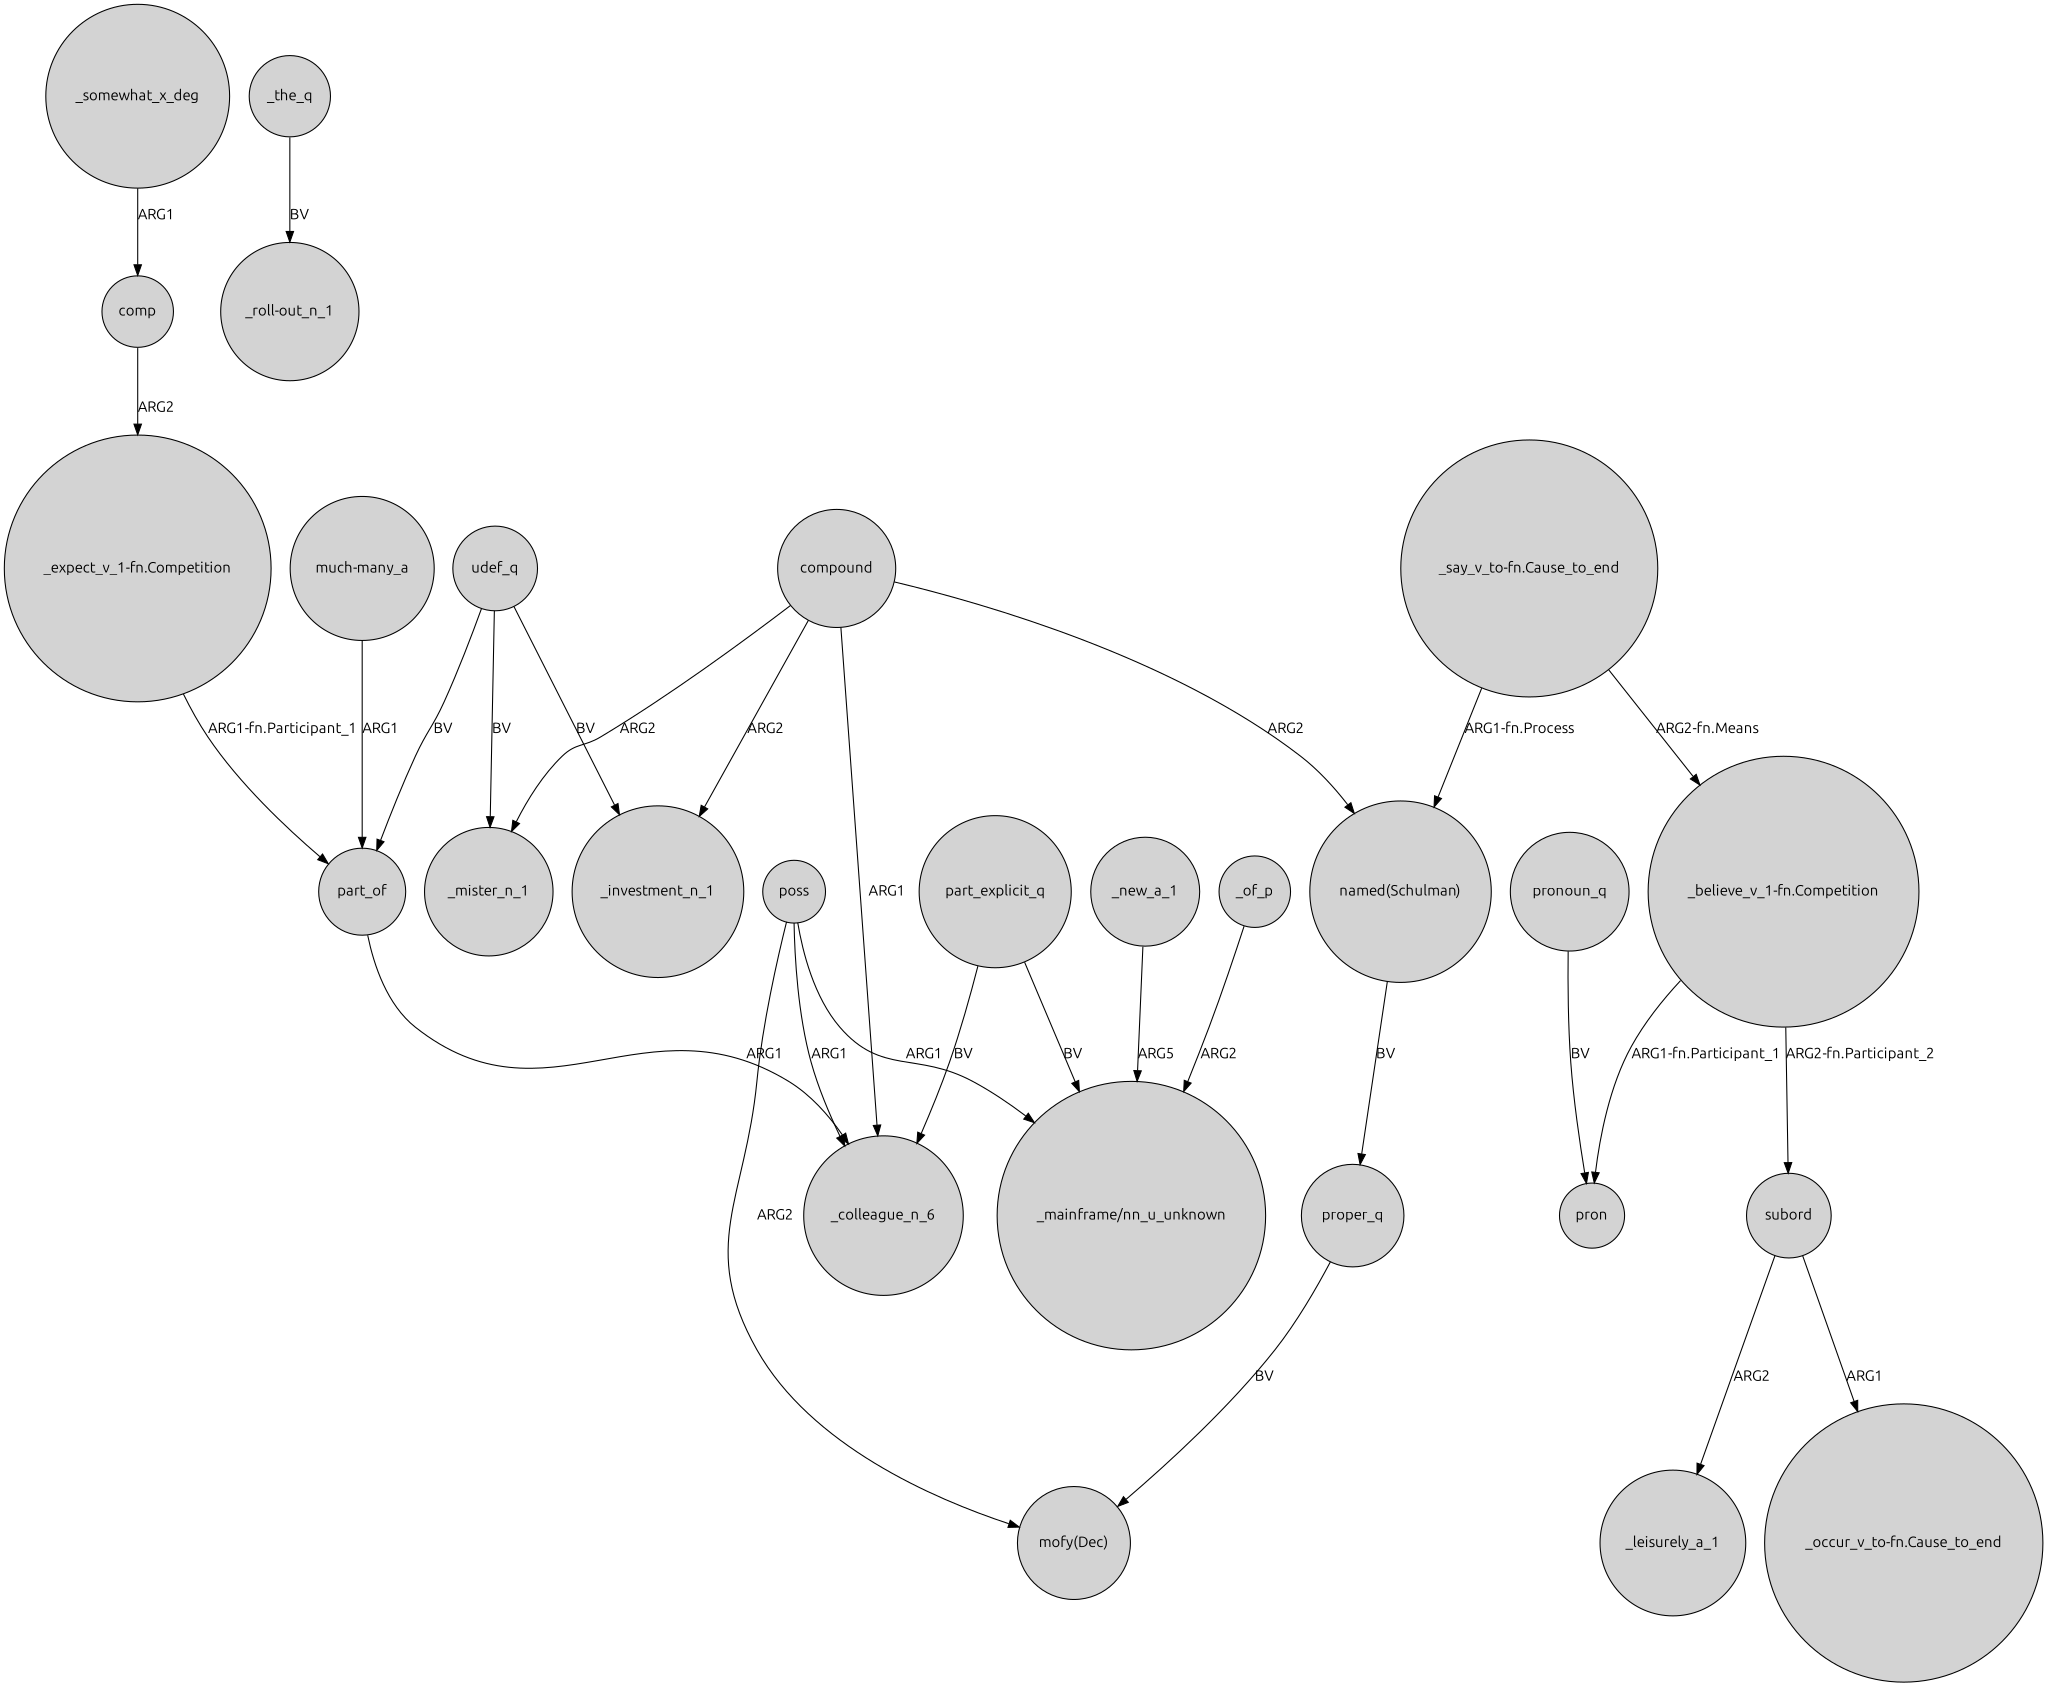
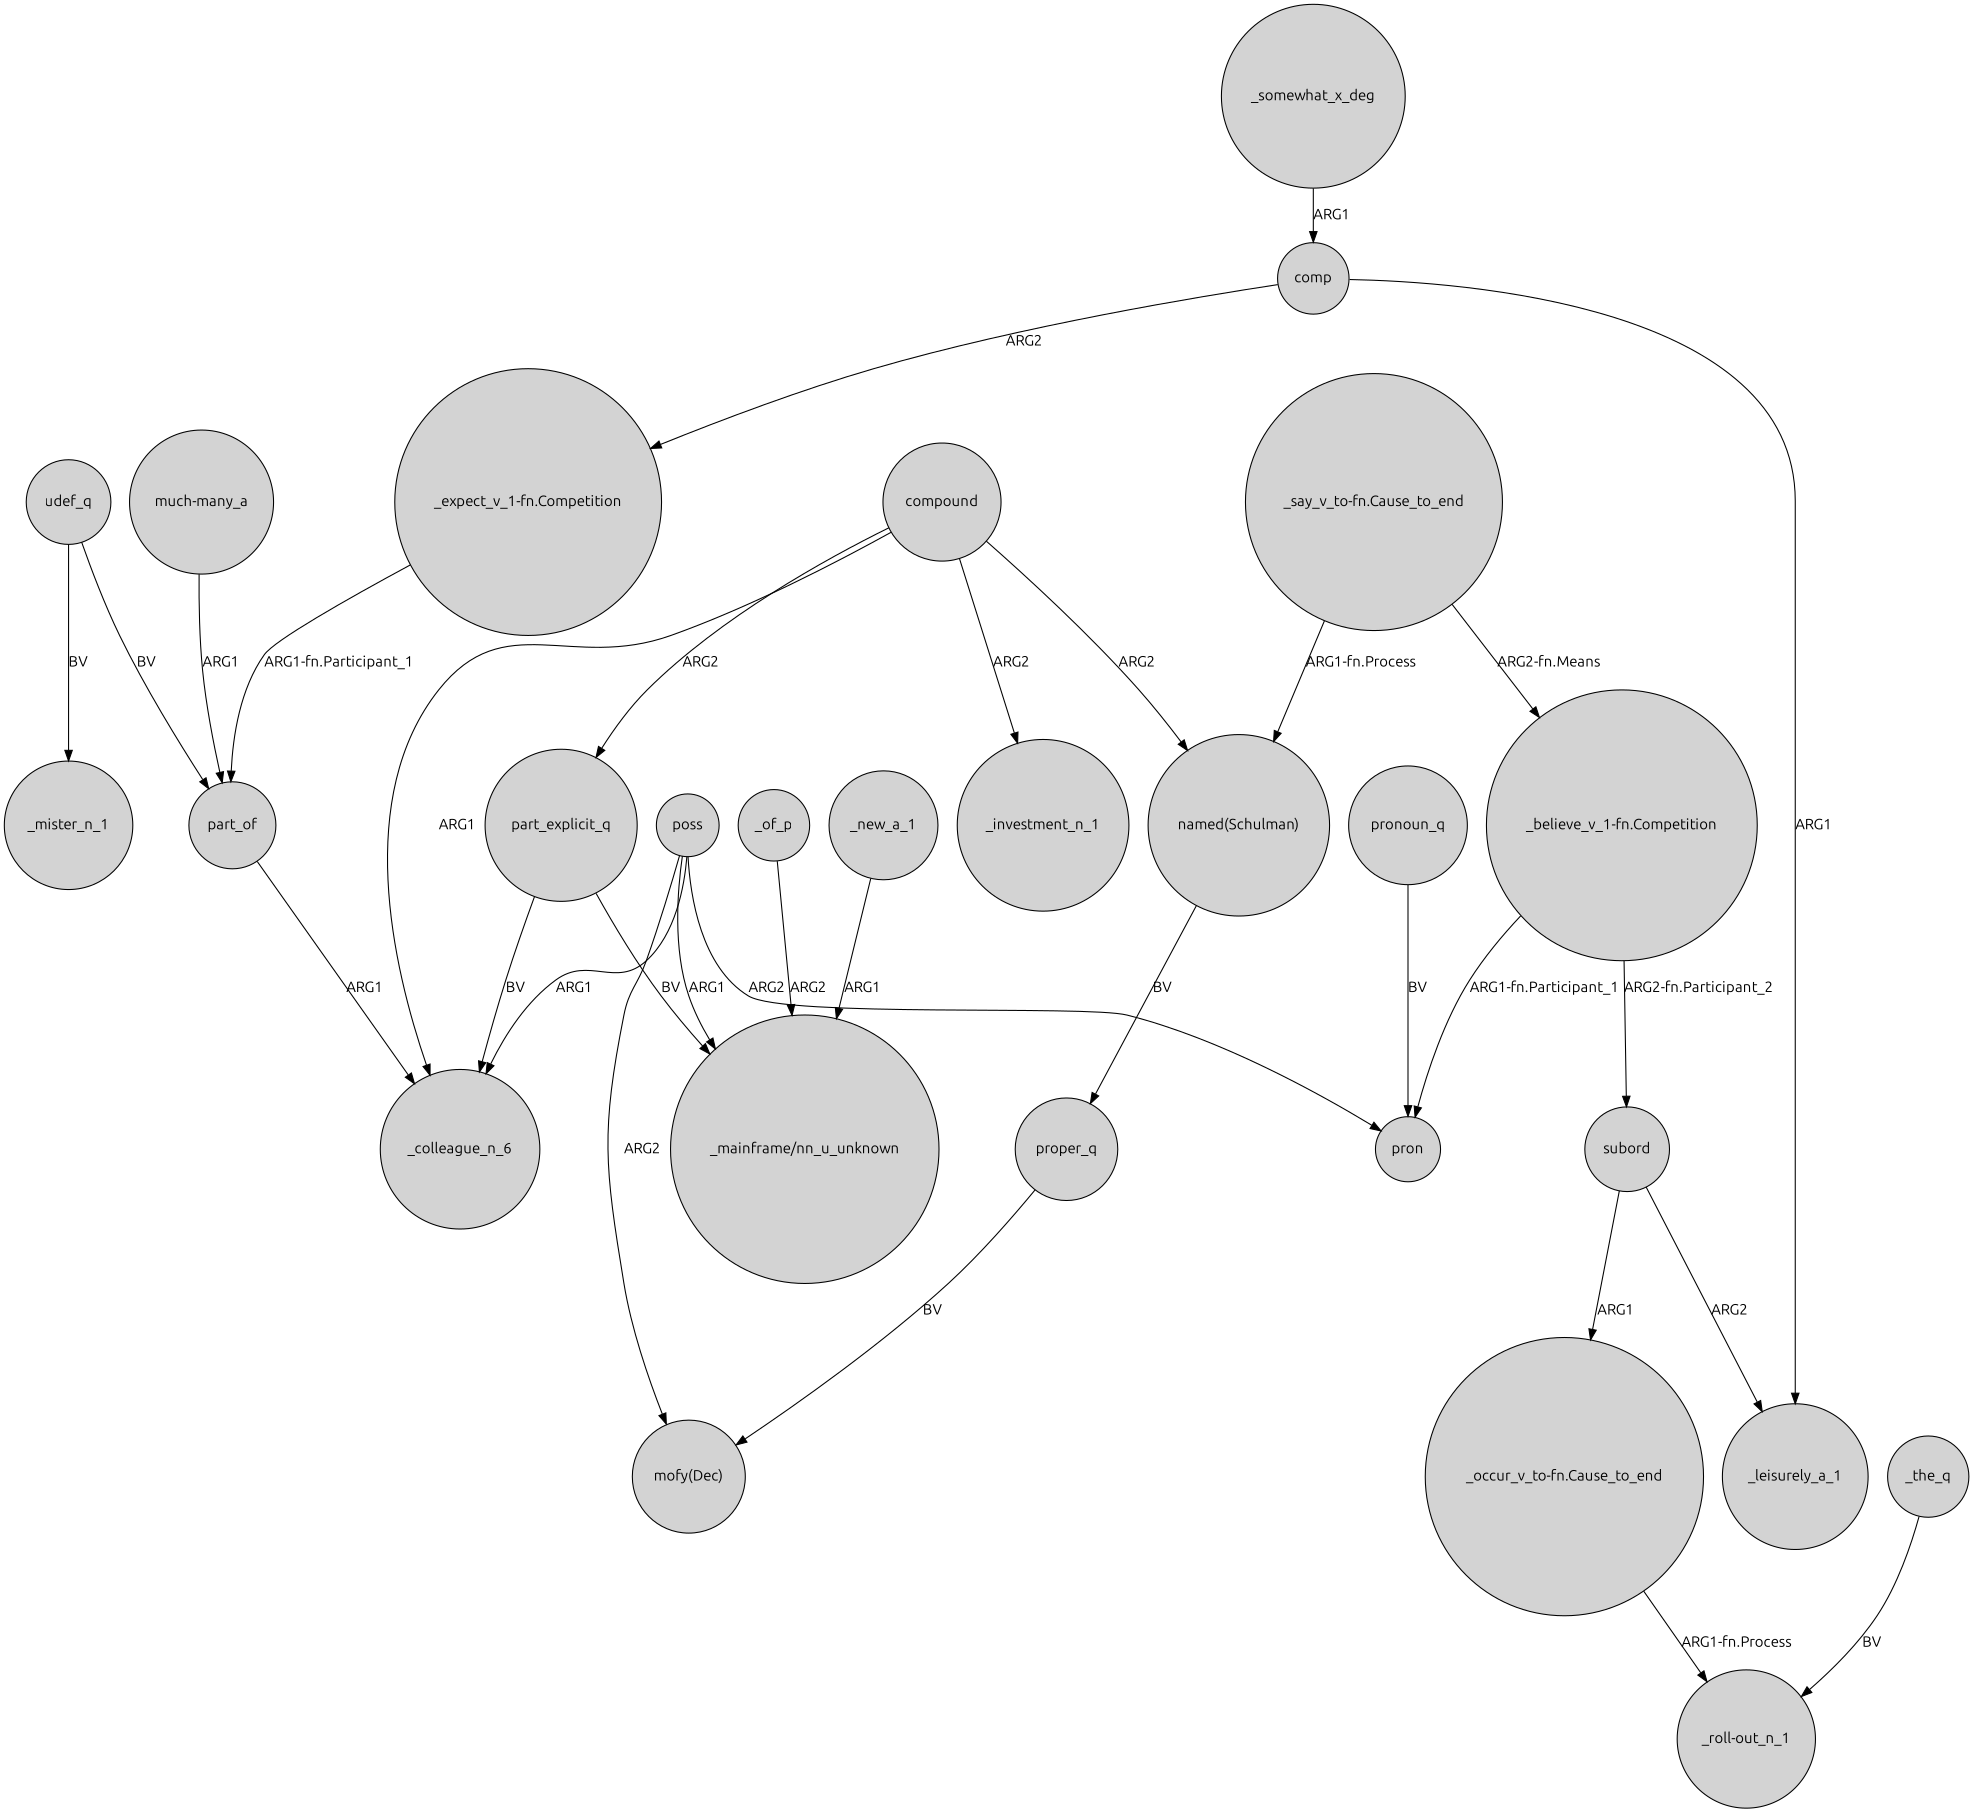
  digraph {
    fontname=Ubuntu
    node [fontname=Ubuntu shape=circle style=filled]
    edge [fontname=Ubuntu]
    comp
    "_expect_v_1-fn.Competition"
    _leisurely_a_1
    part_of
    n5 [label=_colleague_n_6]
    _somewhat_x_deg
    compound
    _mister_n_1
    "named(Schulman)"
    _investment_n_1
    proper_q
    "_say_v_to-fn.Cause_to_end"
    "_believe_v_1-fn.Competition"
    pron
    subord
    "mofy(Dec)"
    udef_q
    "_occur_v_to-fn.Cause_to_end"
    n19 [label=part_explicit_q]
    "_mainframe/nn_u_unknown"
    poss
    pronoun_q
    "_roll-out_n_1"
    "much-many_a"
    _the_q
    _new_a_1
    _of_p
    comp -> "_expect_v_1-fn.Competition" [label=ARG2]
+   comp -> _leisurely_a_1 [label=ARG1]
    "_expect_v_1-fn.Competition" -> part_of [label="ARG1-fn.Participant_1"]
    part_of -> n5 [label=ARG1]
    _somewhat_x_deg -> comp [label=ARG1]
    compound -> n5 [label=ARG1]
-   compound -> _mister_n_1 [label=ARG2]
+   compound -> n19 [label=ARG2]
    compound -> "named(Schulman)" [label=ARG2]
    compound -> _investment_n_1 [label=ARG2]
    "named(Schulman)" -> proper_q [label=BV]
    proper_q -> "mofy(Dec)" [label=BV]
    "_say_v_to-fn.Cause_to_end" -> "named(Schulman)" [label="ARG1-fn.Process"]
    "_say_v_to-fn.Cause_to_end" -> "_believe_v_1-fn.Competition" [label="ARG2-fn.Means"]
    "_believe_v_1-fn.Competition" -> pron [label="ARG1-fn.Participant_1"]
    "_believe_v_1-fn.Competition" -> subord [label="ARG2-fn.Participant_2"]
    subord -> _leisurely_a_1 [label=ARG2]
    subord -> "_occur_v_to-fn.Cause_to_end" [label=ARG1]
    udef_q -> part_of [label=BV]
    udef_q -> _mister_n_1 [label=BV]
-   udef_q -> _investment_n_1 [label=BV]
+   "_occur_v_to-fn.Cause_to_end" -> "_roll-out_n_1" [label="ARG1-fn.Process"]
    n19 -> n5 [label=BV]
    n19 -> "_mainframe/nn_u_unknown" [label=BV]
    poss -> n5 [label=ARG1]
+   poss -> pron [label=ARG2]
    poss -> "mofy(Dec)" [label=ARG2]
    poss -> "_mainframe/nn_u_unknown" [label=ARG1]
    pronoun_q -> pron [label=BV]
    "much-many_a" -> part_of [label=ARG1]
    _the_q -> "_roll-out_n_1" [label=BV]
-   _new_a_1 -> "_mainframe/nn_u_unknown" [label=ARG5]
+   _new_a_1 -> "_mainframe/nn_u_unknown" [label=ARG1]
    _of_p -> "_mainframe/nn_u_unknown" [label=ARG2]
  }
